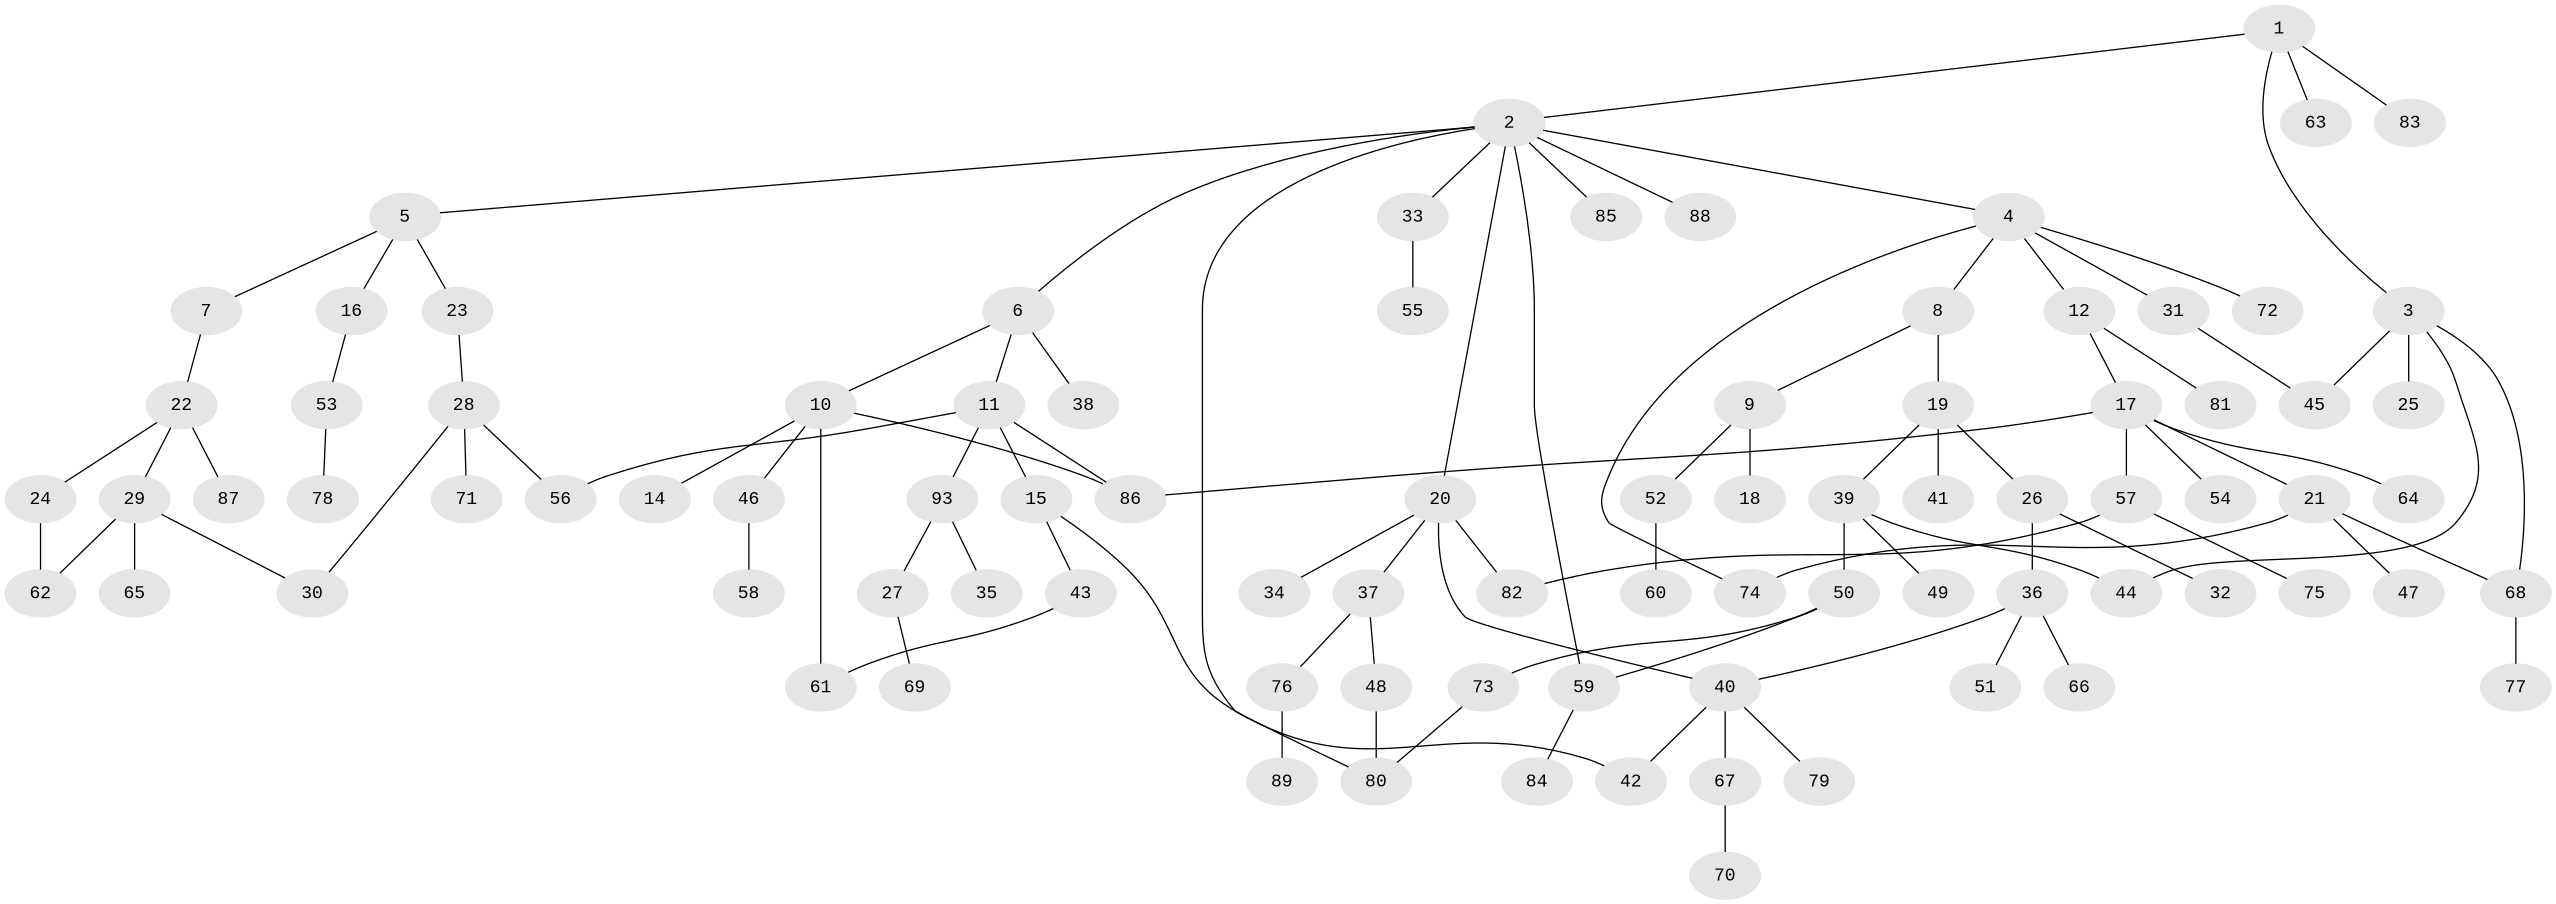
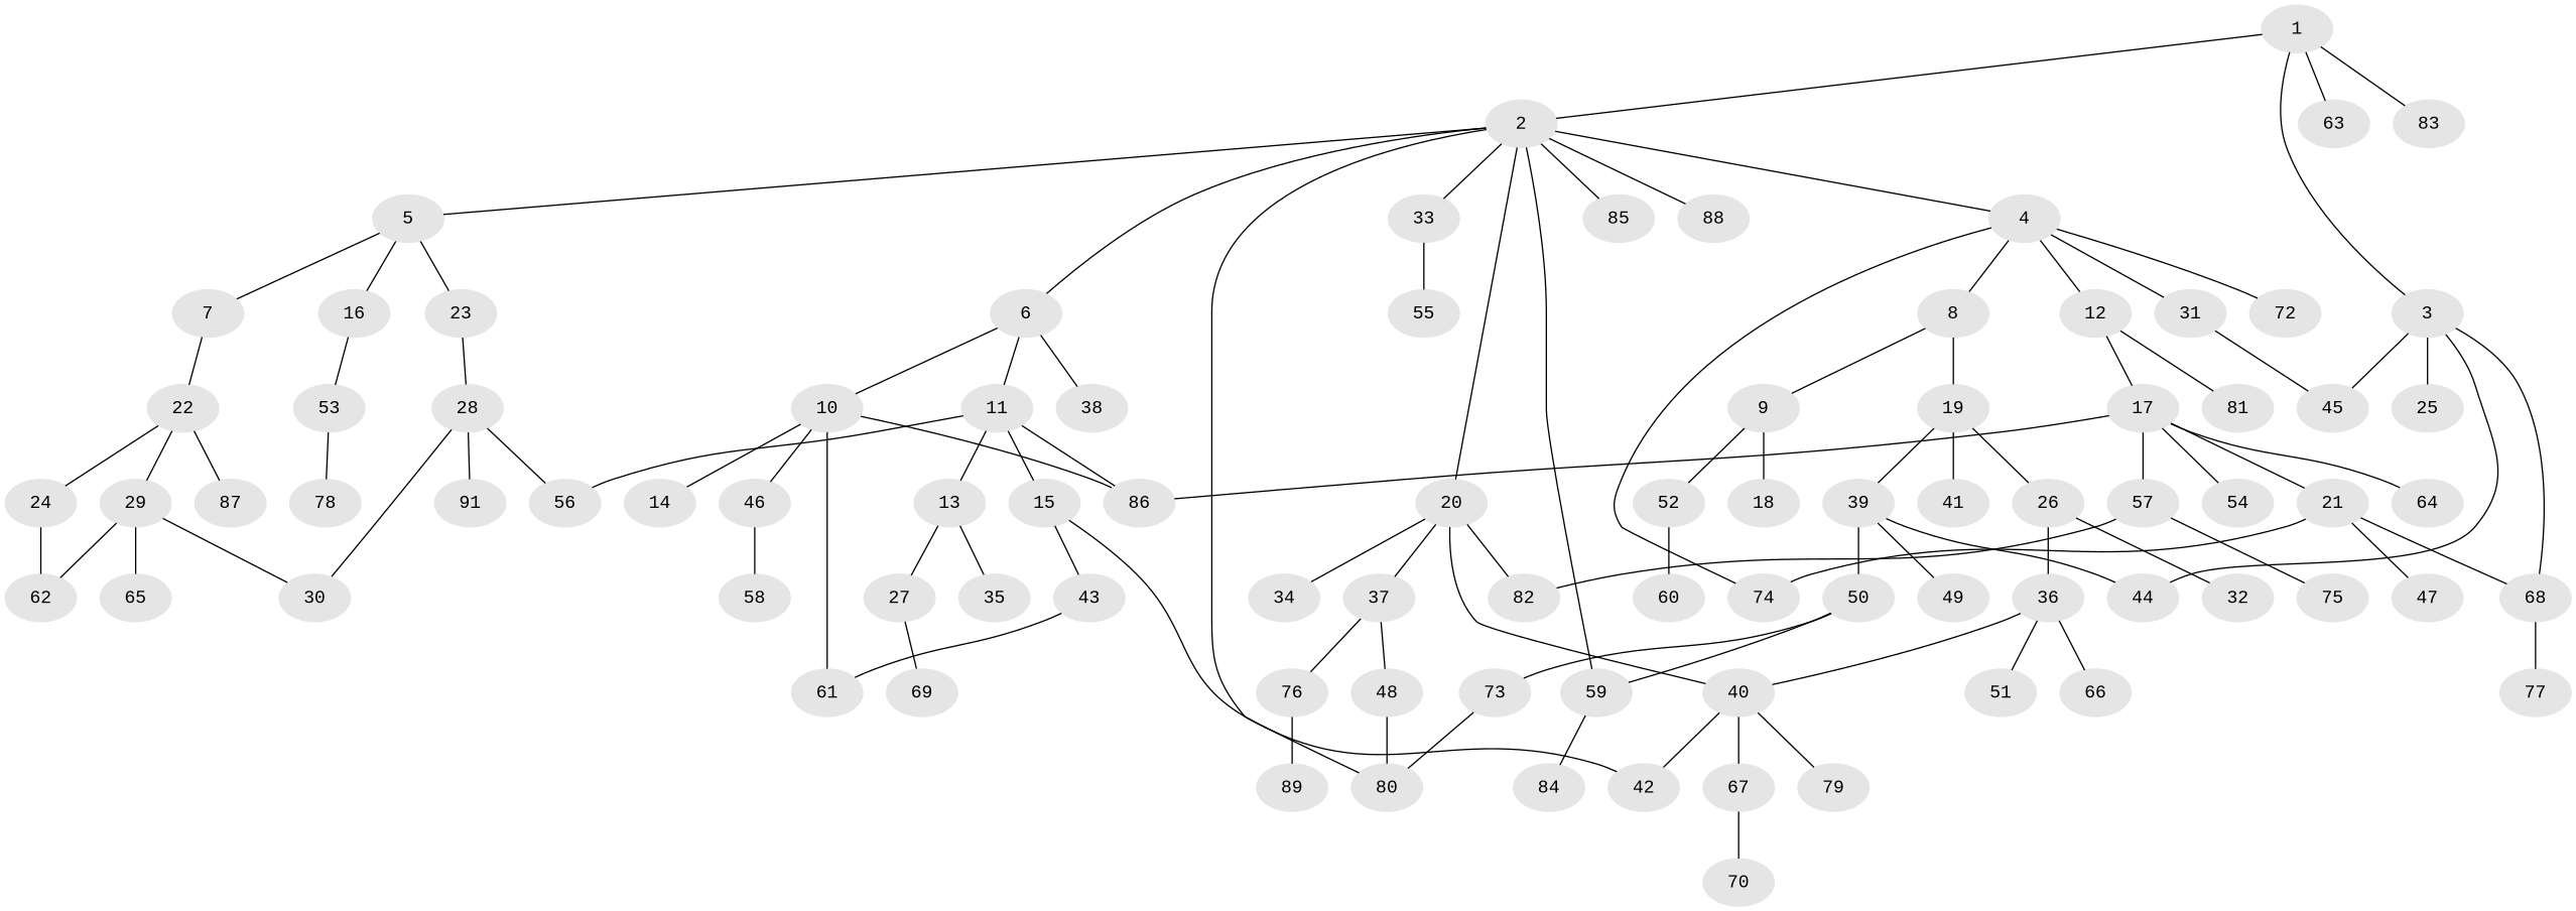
  graph {
    fontname="Liberation Mono"
    node [color=gray90 fontname="Liberation Mono" style=filled]
    edge [fontname="Liberation Mono"]
    1
    2
    3
    63
    83
    4
    5
    6
    20
    33
    59
    80
    85
    88
    25
    44
    45
    68
    8
    12
    31
    72
    74
    7
    16
    23
    10
    11
    38
    34
    37
    40
    82
    55
    84
    77
    9
    19
    17
    81
    22
    53
    28
    14
    46
    61
    86
-   13 [label=93]
+   13
    15
    56
    24
    29
    87
    18
    52
    26
    39
    41
    60
    58
    27
    35
    42
    43
    21
    54
    57
    64
    69
    78
    47
    75
    32
    36
    49
    50
    48
    76
    67
    79
    62
    30
    65
-   71
+   71 [label=91]
    51
    66
    89
    73
    70
    1 -- 2
    1 -- 3
    1 -- 63
    1 -- 83
    2 -- 4
    2 -- 5
    2 -- 6
    2 -- 20
    2 -- 33
    2 -- 59
    2 -- 80
    2 -- 85
    2 -- 88
    3 -- 25
    3 -- 44
    3 -- 45
    3 -- 68
    4 -- 8
    4 -- 12
    4 -- 31
    4 -- 72
    4 -- 74
    5 -- 7
    5 -- 16
    5 -- 23
    6 -- 10
    6 -- 11
    6 -- 38
    20 -- 34
    20 -- 37
    20 -- 40
    20 -- 82
    33 -- 55
    59 -- 84
    68 -- 77
    8 -- 9
    8 -- 19
    12 -- 17
    12 -- 81
    31 -- 45
    7 -- 22
    16 -- 53
    23 -- 28
    10 -- 14
    10 -- 46
    10 -- 61
    10 -- 86
    11 -- 86
    11 -- 13
    11 -- 15
    11 -- 56
    37 -- 48
    37 -- 76
    40 -- 42
    40 -- 67
    40 -- 79
    9 -- 18
    9 -- 52
    19 -- 26
    19 -- 39
    19 -- 41
    17 -- 86
    17 -- 21
    17 -- 54
    17 -- 57
    17 -- 64
    22 -- 24
    22 -- 29
    22 -- 87
    53 -- 78
    28 -- 56
    28 -- 30
    28 -- 71
    46 -- 58
    13 -- 27
    13 -- 35
    15 -- 42
    15 -- 43
    24 -- 62
    29 -- 62
    29 -- 30
    29 -- 65
    52 -- 60
    26 -- 32
    26 -- 36
    39 -- 44
    39 -- 49
    39 -- 50
    27 -- 69
    43 -- 61
    21 -- 68
    21 -- 74
    21 -- 47
    57 -- 82
    57 -- 75
    36 -- 40
    36 -- 51
    36 -- 66
    50 -- 59
    50 -- 73
    48 -- 80
    76 -- 89
    67 -- 70
    73 -- 80
  }
